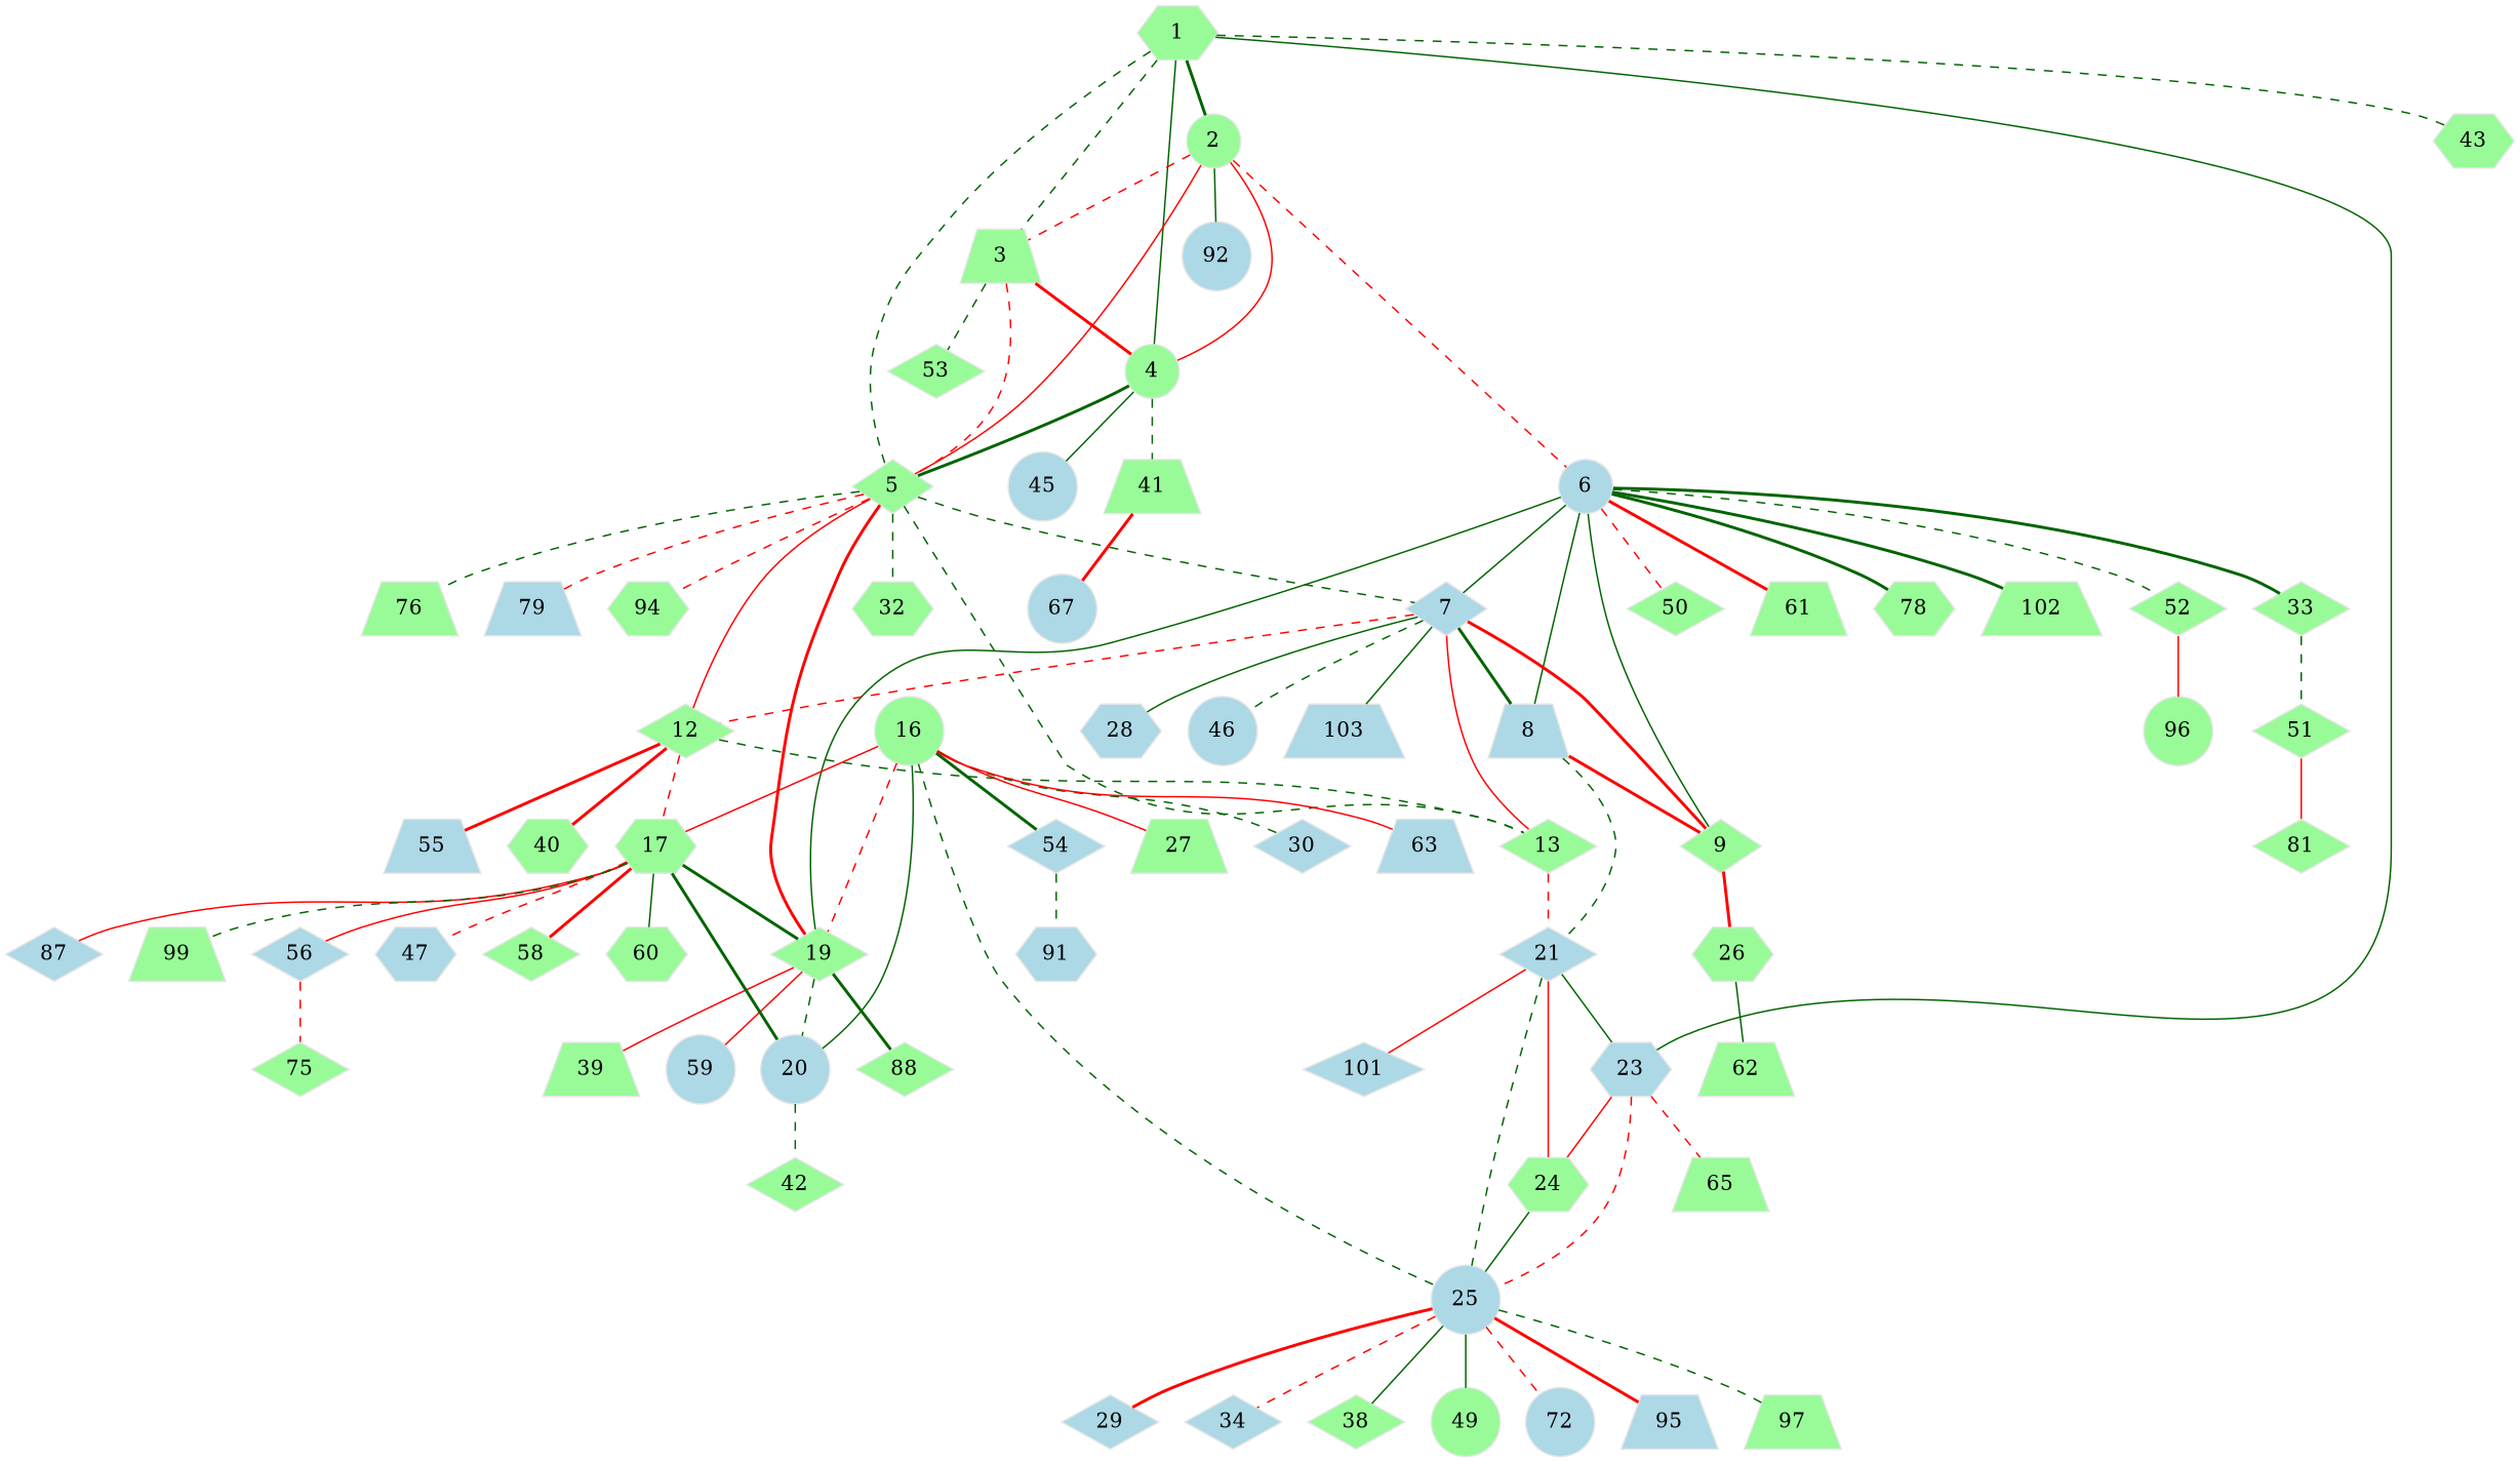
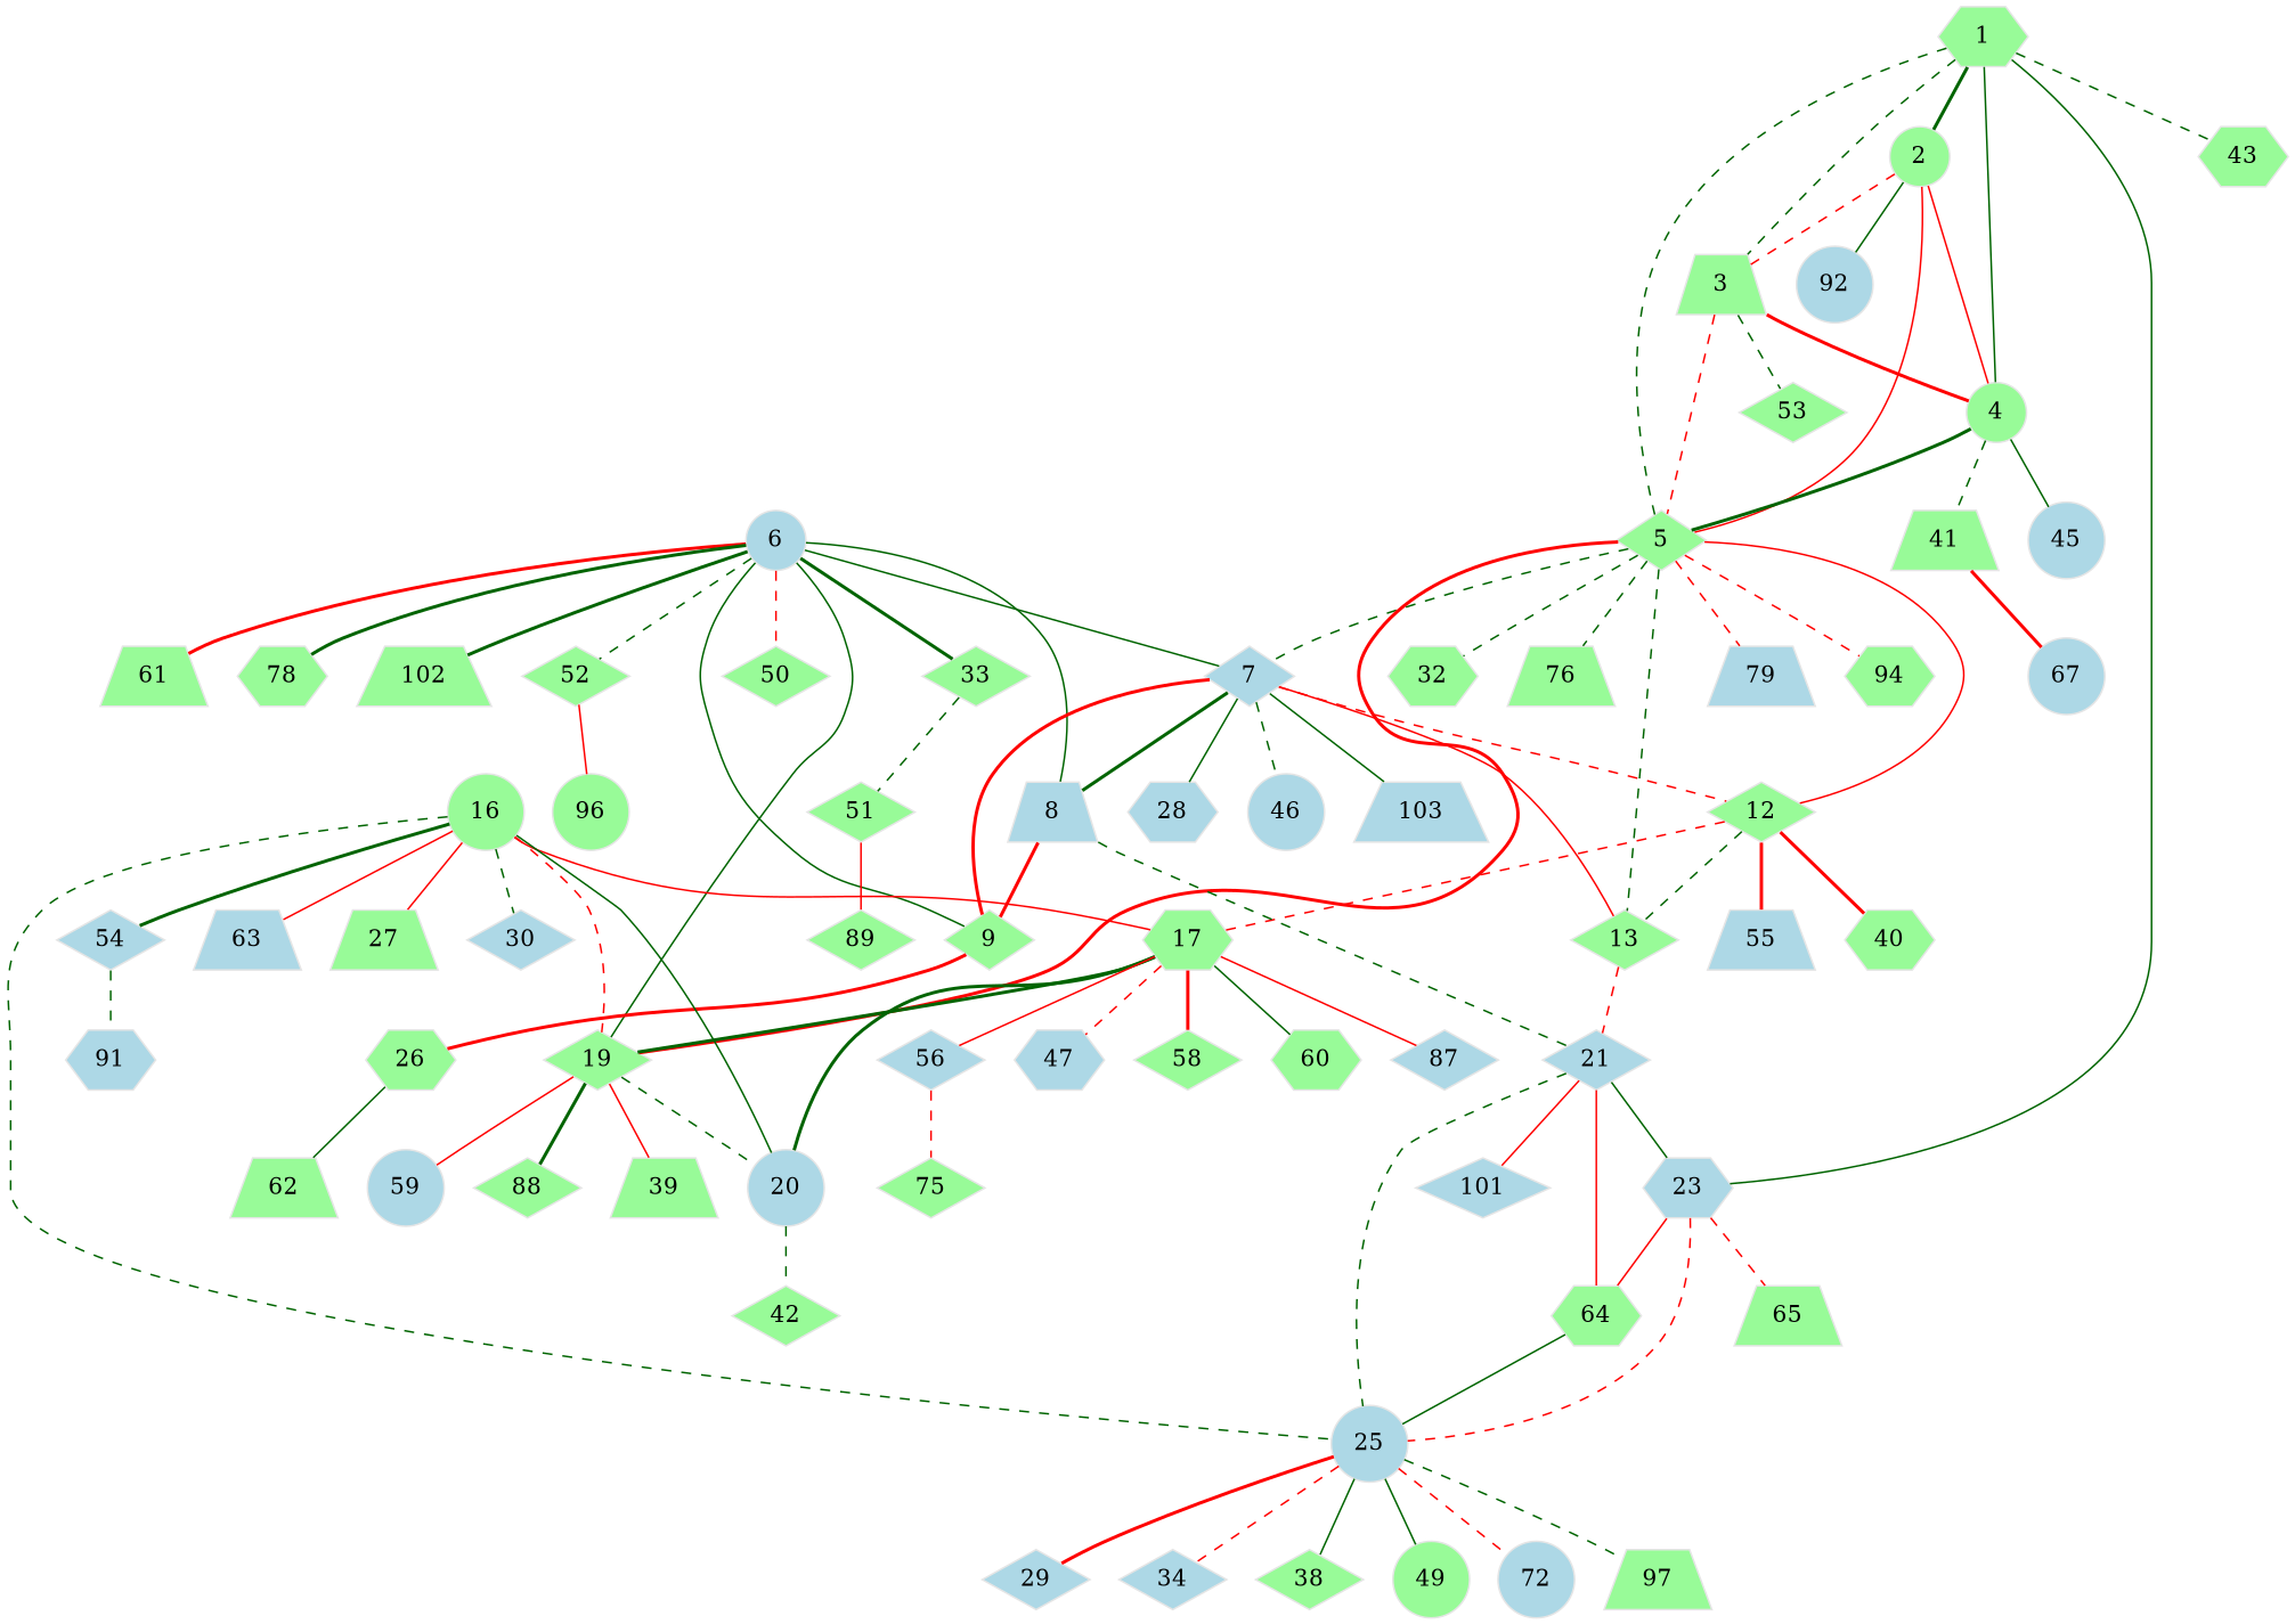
  graph {
    node [color=gray90 fillcolor=palegreen shape=diamond style=filled]
    edge [color=darkgreen style=dashed]
    1 [shape=hexagon super="+71"]
    2 [shape=circle super="+90"]
    3 [shape=trapezium super="+57"]
    4 [shape=circle super="+68"]
    5 [super="+14"]
    23 [fillcolor=lightblue shape=hexagon super="+64"]
    43 [shape=hexagon]
    6 [fillcolor=lightblue shape=circle super="+10"]
    92 [fillcolor=lightblue shape=circle]
    53
    41 [shape=trapezium]
    45 [fillcolor=lightblue shape=circle super="+48"]
    7 [fillcolor=lightblue super="+11"]
    12 [super="+73"]
    13 [super="+15"]
    19 [super="+44"]
    32 [shape=hexagon]
    76 [shape=trapezium]
    79 [fillcolor=lightblue shape=trapezium]
    94 [shape=hexagon]
    25 [fillcolor=lightblue shape=circle super="+83"]
-   24 [shape=hexagon super="+35"]
+   24 [shape=hexagon super="+35" label=64]
    65 [shape=trapezium]
    8 [fillcolor=lightblue shape=trapezium]
    9 [super="+37"]
    33 [super="+93"]
    50
    52 [super="+70"]
    61 [shape=trapezium]
    78 [shape=hexagon]
    102 [shape=trapezium]
    67 [fillcolor=lightblue shape=circle]
    28 [fillcolor=lightblue shape=hexagon super="+100"]
    46 [fillcolor=lightblue shape=circle]
    103 [fillcolor=lightblue shape=trapezium]
    17 [shape=hexagon super="+74"]
    40 [shape=hexagon]
    55 [fillcolor=lightblue shape=trapezium]
    21 [fillcolor=lightblue super="+22"]
    20 [fillcolor=lightblue shape=circle super="+36"]
    39 [shape=trapezium]
    59 [fillcolor=lightblue shape=circle]
    88
    26 [shape=hexagon super="+98"]
    51 [super="+66"]
    96 [shape=circle]
    101 [fillcolor=lightblue]
    62 [shape=trapezium super="+80"]
    47 [fillcolor=lightblue shape=hexagon]
    56 [fillcolor=lightblue super="+77"]
    58
    60 [shape=hexagon]
    87 [fillcolor=lightblue]
-   99 [shape=trapezium]
    16 [shape=circle super="+18"]
    27 [shape=trapezium super="+89"]
    30 [fillcolor=lightblue]
    54 [fillcolor=lightblue]
    63 [fillcolor=lightblue shape=trapezium]
    42 [super="+69"]
    29 [fillcolor=lightblue]
    34 [fillcolor=lightblue super="+84"]
    38
    49 [shape=circle super="+82"]
    72 [fillcolor=lightblue shape=circle]
-   95 [fillcolor=lightblue shape=trapezium]
    97 [shape=trapezium]
    91 [fillcolor=lightblue shape=hexagon]
    75 [super="+85"]
-   81
+   81 [label=89]
    1 -- 2 [style=bold]
    1 -- 3
    1 -- 4 [style=solid]
    1 -- 5
    1 -- 23 [style=solid]
    1 -- 43
    2 -- 3 [color=red]
    2 -- 4 [color=red style=solid]
    2 -- 5 [color=red style=solid]
-   2 -- 6 [color=red]
    2 -- 92 [style=solid]
    3 -- 4 [color=red style=bold]
    3 -- 5 [color=red]
    3 -- 53
    4 -- 5 [style=bold]
    4 -- 41
    4 -- 45 [style=solid]
    5 -- 7
    5 -- 12 [color=red style=solid]
    5 -- 13 [weight=2]
    5 -- 19 [color=red style=bold]
    5 -- 32
    5 -- 76
    5 -- 79 [color=red]
    5 -- 94 [color=red]
    23 -- 25 [color=red]
    23 -- 24 [color=red style=solid]
    23 -- 65 [color=red]
    6 -- 7 [style=solid weight=2]
    6 -- 19 [style=solid]
    6 -- 8 [style=solid weight=2]
    6 -- 9 [style=solid weight=2]
    6 -- 33 [style=bold]
    6 -- 50 [color=red]
    6 -- 52
    6 -- 61 [color=red style=bold]
    6 -- 78 [style=bold]
    6 -- 102 [style=bold]
    41 -- 67 [color=red style=bold]
    7 -- 12 [color=red]
    7 -- 13 [color=red style=solid weight=2]
    7 -- 8 [style=bold]
    7 -- 9 [color=red style=bold]
    7 -- 28 [style=solid]
    7 -- 46
    7 -- 103 [style=solid]
    12 -- 13 [weight=2]
    12 -- 17 [color=red]
    12 -- 40 [color=red style=bold]
    12 -- 55 [color=red style=bold]
    13 -- 21 [color=red]
    19 -- 20
    19 -- 39 [color=red style=solid]
    19 -- 59 [color=red style=solid]
    19 -- 88 [style=bold]
    25 -- 29 [color=red style=bold]
    25 -- 34 [color=red]
    25 -- 38 [style=solid]
    25 -- 49 [style=solid]
    25 -- 72 [color=red]
-   25 -- 95 [color=red style=bold]
    25 -- 97
    24 -- 25 [style=solid]
    8 -- 9 [color=red style=bold]
    8 -- 21
    9 -- 26 [color=red style=bold]
    33 -- 51
    52 -- 96 [color=red style=solid]
    17 -- 19 [style=bold]
    17 -- 20 [style=bold]
    17 -- 47 [color=red]
    17 -- 56 [color=red style=solid]
    17 -- 58 [color=red style=bold]
    17 -- 60 [style=solid]
    17 -- 87 [color=red style=solid]
-   17 -- 99
    21 -- 23 [style=solid weight=2]
    21 -- 25 [weight=2]
    21 -- 24 [color=red style=solid weight=2]
    21 -- 101 [color=red style=solid]
    20 -- 42
    26 -- 62 [style=solid]
    51 -- 81 [color=red style=solid]
    56 -- 75 [color=red]
    16 -- 19 [color=red weight=2]
    16 -- 25
    16 -- 17 [color=red style=solid weight=2]
    16 -- 20 [style=solid weight=2]
    16 -- 27 [color=red style=solid]
    16 -- 30
    16 -- 54 [style=bold]
    16 -- 63 [color=red style=solid]
    54 -- 91
  }
